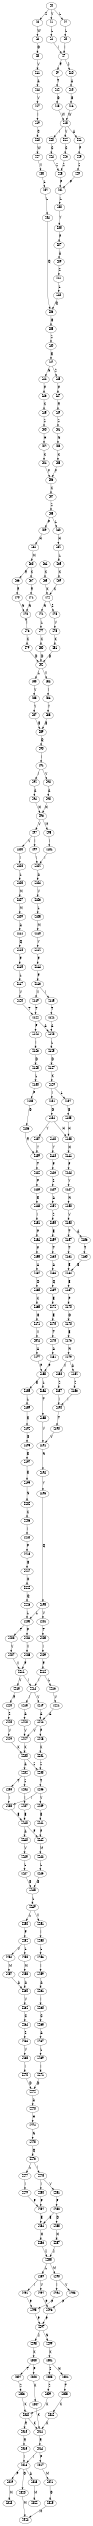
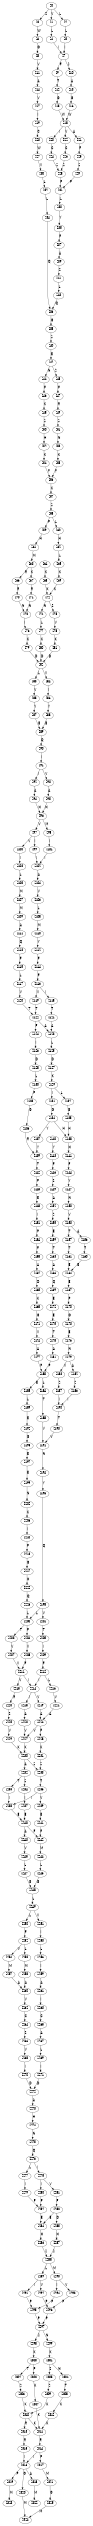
  strict digraph {
    fontname=Lato
    node [fontname=Lato]
    edge [fontname=Lato]
    S0
    S1
    S2
    S3
    S4
    S5
    S6
    S7
    S8
    S9
    S10
    S11
    S12
    S13
    S14
    S15
    S16
    S17
    S18
    S19
    S20
    S21
    S22
    S23
    S24
    S25
    S26
    S27
    S28
    S29
    S30
    S31
    S32
    S33
    S34
    S35
    S36
    S37
    S38
    S39
    S40
    S41
    S42
    S43
    S44
    S45
    S46
    S47
    S48
    S49
    S50
    S51
    S52
    S53
    S54
    S55
    S56
    S57
    S58
    S59
    S60
    S61
    S62
    S63
    S65
    S66
    S67
    S64
    S68
    S69
    S70
    S71
    S72
    S73
    S74
    S75
    S76
    S77
    S78
    S79
    S80
    S81
    S82
    S83
    S84
    S85
    S86
    S87
    S88
    S89
    S90
    S91
    S92
    S93
    S94
    S95
    S96
    S97
    S98
    S99
    S100
    S101
    S102
    S103
    S104
    S105
    S106
    S107
    S108
    S109
    S110
    S111
    S112
    S113
    S114
    S115
    S116
    S117
    S118
    S119
    S120
    S121
    S122
    S123
    S124
    S125
    S126
    S127
    S128
    S129
    S130
    S131
    S132
    S133
    S134
    S135
    S136
    S137
    S138
    S139
    S141
    S142
    S140
    S143
    S144
    S145
    S146
    S147
    S148
    S149
    S150
    S151
    S152
    S153
    S154
    S155
    S156
    S157
    S158
    S159
    S160
    S161
    S162
    S163
    S164
    S165
    S166
    S167
    S168
    S169
    S170
    S171
    S172
    S173
-   S174 [label=S874]
+   S174
    S175
    S176
    S177
    S178
    S179
    S180
    S181
    S182
    S183
    S184
    S185
    S186
    S187
    S188
    S189
    S190
    S191
    S192
    S193
    S194
    S195
    S196
    S197
    S198
    S199
    S200
    S201
    S202
    S203
    S204
    S205
    S206
    S207
    S208
    S209
    S210
    S211
    S212
    S213
    S214
    S215
    S216
    S217
    S218
    S219
    S220
    S221
    S222
    S223
    S224
    S225
    S226
    S227
    S228
    S229
    S230
    S231
    S232
    S233
    S234
    S235
    S236
    S237
    S238
    S239
    S240
    S241
    S242
    S243
    S244
    S245
    S246
    S247
    S248
    S249
    S250
    S251
    S252
    S253
    S254
    S255
    S256
    S257
    S258
    S259
    S260
    S261
    S262
    S263
    S264
    S265
    S266
    S267
    S268
    S269
    S270
    S271
    S272
    S273
    S274
    S275
    S276
    S277
    S278
    S279
    S280
    S281
    S282
    S283
    S284
    S285
    S286
    S287
    S288
    S289
    S290
    S291
    S292
    S293
    S294
    S295
    S296
    S297
    S298
    S299
    S300
    S301
    S302
    S303
    S304
    S305
    S306
    S307
    S308
    S309
    S310
    S311
    S312
    S313
    S314
    S315
    S316
    S317
    S318
    S319
    S320
    S321
    S322
    S323
    S324
    S325
    S0 -> S1 [label=V]
    S0 -> S2 [label=L]
    S0 -> S3 [label=S]
    S1 -> S4 [label=L]
    S2 -> S5 [label=L]
    S3 -> S6 [label=W]
    S4 -> S7 [label=I]
    S5 -> S7 [label=I]
    S6 -> S8 [label=G]
    S7 -> S9 [label=F]
    S7 -> S10 [label=S]
    S8 -> S11 [label=V]
    S9 -> S12 [label=T]
    S10 -> S13 [label=A]
    S11 -> S14 [label=A]
    S12 -> S15 [label=G]
    S13 -> S16 [label=G]
    S14 -> S17 [label=V]
    S15 -> S18 [label=W]
    S16 -> S18 [label=W]
    S17 -> S19 [label=I]
    S18 -> S20 [label=I]
    S18 -> S21 [label=A]
    S18 -> S22 [label=V]
    S19 -> S23 [label=C]
    S20 -> S24 [label=C]
    S21 -> S25 [label=F]
    S22 -> S26 [label=C]
    S23 -> S27 [label=W]
    S24 -> S28 [label=S]
    S25 -> S29 [label=S]
    S26 -> S28 [label=S]
    S27 -> S30 [label=V]
    S28 -> S31 [label=F]
    S29 -> S31 [label=F]
    S30 -> S32 [label=L]
    S31 -> S33 [label=L]
    S32 -> S34 [label=L]
    S33 -> S35 [label=Y]
    S34 -> S36 [label=Q]
    S35 -> S37 [label=F]
    S36 -> S38 [label=G]
    S37 -> S39 [label=A]
    S38 -> S40 [label=S]
    S39 -> S41 [label=S]
    S40 -> S42 [label=E]
    S41 -> S43 [label=L]
    S42 -> S44 [label=N]
    S42 -> S45 [label=S]
    S43 -> S36 [label=Q]
    S44 -> S46 [label=F]
    S45 -> S47 [label=F]
    S46 -> S48 [label=K]
    S47 -> S49 [label=R]
    S48 -> S50 [label=S]
    S49 -> S51 [label=S]
    S50 -> S52 [label=H]
    S51 -> S53 [label=N]
    S52 -> S54 [label=K]
    S53 -> S55 [label=K]
    S54 -> S56 [label=T]
    S55 -> S56 [label=T]
    S56 -> S57 [label=K]
    S57 -> S58 [label=S]
    S58 -> S59 [label=F]
    S58 -> S60 [label=L]
    S59 -> S61 [label=H]
    S60 -> S62 [label=H]
    S61 -> S63 [label=M]
    S62 -> S65 [label=L]
    S63 -> S66 [label=R]
    S63 -> S67 [label=K]
    S65 -> S69 [label=K]
    S66 -> S70 [label=R]
    S67 -> S71 [label=R]
    S64 -> S68 [label=K]
    S68 -> S72 [label=K]
    S69 -> S72 [label=K]
    S70 -> S73 [label=N]
    S71 -> S73 [label=N]
    S72 -> S74 [label=N]
    S72 -> S75 [label=S]
-   S76 -> S73 [label=I]
+   S73 -> S76 [label=I]
    S74 -> S77 [label=L]
    S75 -> S78 [label=V]
    S76 -> S79 [label=K]
    S77 -> S80 [label=K]
    S78 -> S81 [label=K]
    S79 -> S82 [label=D]
    S80 -> S82 [label=D]
    S81 -> S82 [label=D]
    S82 -> S83 [label=L]
    S82 -> S84 [label=V]
    S83 -> S85 [label=V]
    S84 -> S86 [label=I]
    S85 -> S87 [label=Y]
    S86 -> S88 [label=Y]
    S87 -> S89 [label=E]
    S88 -> S89 [label=E]
    S89 -> S90 [label=Q]
    S90 -> S91 [label=I]
    S91 -> S92 [label=I]
    S91 -> S93 [label=V]
    S92 -> S94 [label=A]
    S93 -> S95 [label=A]
    S94 -> S96 [label=H]
    S95 -> S96 [label=H]
    S96 -> S97 [label=V]
    S96 -> S98 [label=M]
    S97 -> S99 [label=I]
    S97 -> S100 [label=V]
    S98 -> S101 [label=I]
    S99 -> S102 [label=I]
    S100 -> S103 [label=I]
    S101 -> S102 [label=I]
    S102 -> S104 [label=A]
    S103 -> S105 [label=L]
    S104 -> S106 [label=V]
    S105 -> S107 [label=M]
    S106 -> S108 [label=L]
    S107 -> S109 [label=M]
    S108 -> S110 [label=M]
    S109 -> S111 [label=A]
    S110 -> S112 [label=Y]
    S111 -> S113 [label=Q]
    S112 -> S114 [label=F]
    S113 -> S115 [label=F]
    S114 -> S116 [label=F]
    S115 -> S117 [label=L]
    S116 -> S118 [label=I]
    S116 -> S119 [label=V]
    S117 -> S120 [label=V]
    S118 -> S121 [label=T]
    S119 -> S122 [label=T]
    S120 -> S122 [label=T]
    S121 -> S123 [label=A]
    S122 -> S123 [label=A]
    S122 -> S124 [label=F]
    S123 -> S125 [label=L]
    S124 -> S126 [label=I]
    S125 -> S127 [label=D]
    S126 -> S128 [label=D]
    S127 -> S129 [label=K]
    S128 -> S130 [label=L]
    S129 -> S131 [label=I]
    S129 -> S132 [label=L]
    S130 -> S133 [label=F]
    S131 -> S134 [label=G]
    S132 -> S135 [label=G]
    S133 -> S136 [label=G]
    S134 -> S137 [label=Y]
    S134 -> S138 [label=H]
    S135 -> S138 [label=H]
    S136 -> S139 [label=R]
    S137 -> S139 [label=Y]
    S138 -> S141 [label=H]
    S139 -> S142 [label=T]
    S141 -> S144 [label=F]
    S142 -> S145 [label=F]
    S140 -> S143 [label=Y]
    S143 -> S146 [label=F]
    S144 -> S147 [label=Y]
    S145 -> S148 [label=E]
    S146 -> S149 [label=S]
    S147 -> S150 [label=N]
    S148 -> S151 [label=I]
    S149 -> S152 [label=A]
    S150 -> S153 [label=V]
    S151 -> S154 [label=P]
    S152 -> S155 [label=S]
    S153 -> S156 [label=A]
    S153 -> S157 [label=T]
    S154 -> S158 [label=F]
    S155 -> S159 [label=E]
    S156 -> S160 [label=T]
    S157 -> S161 [label=T]
    S158 -> S162 [label=A]
    S159 -> S163 [label=T]
    S160 -> S164 [label=E]
    S161 -> S164 [label=E]
    S162 -> S165 [label=D]
    S163 -> S166 [label=A]
    S164 -> S167 [label=E]
    S165 -> S168 [label=K]
    S166 -> S169 [label=Q]
    S167 -> S170 [label=P]
    S168 -> S171 [label=G]
    S169 -> S172 [label=E]
    S170 -> S173 [label=G]
    S171 -> S174 [label=V]
    S172 -> S175 [label=E]
    S173 -> S176 [label=E]
    S174 -> S177 [label=A]
    S175 -> S178 [label=T]
    S176 -> S179 [label=N]
    S177 -> S180 [label=P]
    S178 -> S181 [label=A]
    S179 -> S182 [label=A]
    S179 -> S183 [label=V]
    S180 -> S184 [label=L]
    S180 -> S185 [label=E]
    S181 -> S180 [label=P]
    S182 -> S186 [label=S]
    S183 -> S187 [label=S]
    S184 -> S188 [label=T]
    S185 -> S189 [label=L]
    S186 -> S190 [label=I]
    S187 -> S190 [label=I]
    S188 -> S191 [label=V]
    S189 -> S192 [label=E]
    S190 -> S193 [label=T]
    S191 -> S194 [label=N]
    S192 -> S195 [label=G]
    S193 -> S191 [label=V]
    S194 -> S196 [label=Y]
    S195 -> S197 [label=E]
    S196 -> S198 [label=Q]
    S197 -> S199 [label=E]
    S198 -> S200 [label=L]
    S198 -> S201 [label=V]
    S199 -> S202 [label=N]
    S200 -> S203 [label=T]
    S200 -> S204 [label=F]
    S201 -> S205 [label=T]
    S202 -> S206 [label=K]
    S203 -> S207 [label=V]
    S204 -> S208 [label=V]
    S205 -> S209 [label=I]
    S206 -> S210 [label=I]
    S207 -> S211 [label=V]
    S208 -> S211 [label=F]
    S209 -> S212 [label=F]
    S210 -> S213 [label=F]
    S211 -> S214 [label=I]
    S211 -> S215 [label=V]
    S212 -> S214 [label=I]
    S212 -> S216 [label=L]
    S213 -> S217 [label=G]
    S214 -> S218 [label=I]
    S214 -> S219 [label=V]
    S215 -> S220 [label=R]
    S216 -> S221 [label=V]
    S217 -> S222 [label=H]
    S218 -> S223 [label=A]
    S219 -> S224 [label=A]
    S220 -> S225 [label=S]
    S221 -> S224 [label=A]
    S222 -> S226 [label=Q]
    S223 -> S227 [label=V]
    S224 -> S227 [label=V]
    S224 -> S228 [label=F]
    S225 -> S229 [label=V]
    S226 -> S200 [label=L]
    S227 -> S230 [label=K]
    S228 -> S231 [label=K]
    S229 -> S230 [label=K]
    S230 -> S232 [label=A]
    S230 -> S233 [label=S]
    S231 -> S233 [label=S]
    S232 -> S234 [label=S]
    S232 -> S235 [label=T]
    S233 -> S236 [label=T]
    S234 -> S237 [label=I]
    S235 -> S238 [label=I]
    S236 -> S238 [label=I]
    S236 -> S239 [label=V]
    S237 -> S240 [label=E]
    S238 -> S240 [label=E]
    S239 -> S241 [label=E]
    S240 -> S242 [label=F]
    S240 -> S243 [label=A]
    S241 -> S242 [label=F]
    S242 -> S244 [label=M]
    S243 -> S245 [label=V]
    S244 -> S246 [label=L]
    S245 -> S247 [label=L]
    S246 -> S248 [label=G]
    S247 -> S248 [label=G]
    S248 -> S249 [label=L]
    S249 -> S250 [label=L]
    S249 -> S251 [label=V]
    S250 -> S252 [label=F]
    S251 -> S253 [label=I]
    S252 -> S254 [label=V]
    S252 -> S255 [label=L]
    S253 -> S256 [label=L]
    S254 -> S257 [label=M]
    S255 -> S258 [label=M]
    S256 -> S259 [label=I]
    S257 -> S260 [label=A]
    S258 -> S260 [label=A]
    S259 -> S261 [label=A]
    S260 -> S262 [label=V]
    S261 -> S263 [label=I]
    S262 -> S264 [label=C]
    S263 -> S265 [label=C]
    S264 -> S266 [label=S]
    S265 -> S267 [label=A]
    S266 -> S268 [label=V]
    S267 -> S269 [label=L]
    S268 -> S270 [label=I]
    S269 -> S271 [label=I]
    S270 -> S272 [label=D]
    S271 -> S272 [label=D]
    S272 -> S273 [label=A]
    S273 -> S274 [label=H]
    S274 -> S275 [label=N]
    S275 -> S276 [label=Q]
    S276 -> S277 [label=L]
    S276 -> S278 [label=I]
    S277 -> S279 [label=I]
    S278 -> S280 [label=I]
    S278 -> S281 [label=V]
    S279 -> S282 [label=F]
    S280 -> S282 [label=F]
    S281 -> S283 [label=F]
    S282 -> S284 [label=E]
    S283 -> S284 [label=E]
    S283 -> S285 [label=D]
    S284 -> S286 [label=H]
    S285 -> S287 [label=H]
    S286 -> S288 [label=S]
    S287 -> S288 [label=S]
    S288 -> S289 [label=L]
    S288 -> S290 [label=M]
    S289 -> S291 [label=I]
    S289 -> S292 [label=V]
    S290 -> S293 [label=V]
    S290 -> S294 [label=I]
    S291 -> S295 [label=P]
    S292 -> S296 [label=P]
    S293 -> S296 [label=P]
    S294 -> S295 [label=P]
    S295 -> S297 [label=P]
    S296 -> S297 [label=P]
    S297 -> S298 [label=S]
    S297 -> S299 [label=N]
    S298 -> S300 [label=K]
    S299 -> S301 [label=K]
    S300 -> S302 [label=T]
    S300 -> S303 [label=P]
    S301 -> S304 [label=N]
    S301 -> S305 [label=S]
    S302 -> S306 [label=S]
    S303 -> S307 [label=K]
    S304 -> S308 [label=T]
    S305 -> S309 [label=S]
    S306 -> S310 [label=K]
    S307 -> S311 [label=K]
    S308 -> S312 [label=K]
    S309 -> S310 [label=K]
    S310 -> S311 [label=K]
    S310 -> S313 [label=R]
    S311 -> S314 [label=R]
    S312 -> S311 [label=K]
    S313 -> S315 [label=R]
    S314 -> S316 [label=I]
    S314 -> S317 [label=P]
    S315 -> S316 [label=I]
    S316 -> S318 [label=A]
    S316 -> S319 [label=P]
    S316 -> S320 [label=G]
    S317 -> S321 [label=M]
    S318 -> S322 [label=M]
    S319 -> S323 [label=M]
    S320 -> S324 [label=M]
    S321 -> S325 [label=G]
    S325 -> S324 [label=M]
  }
